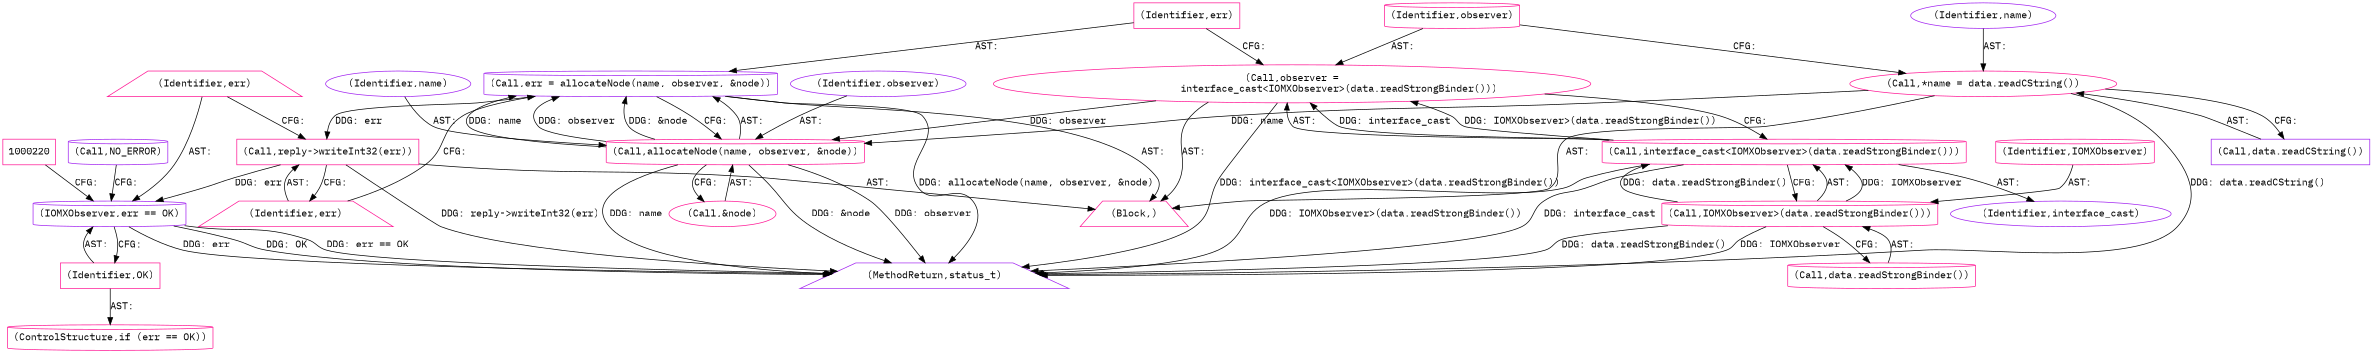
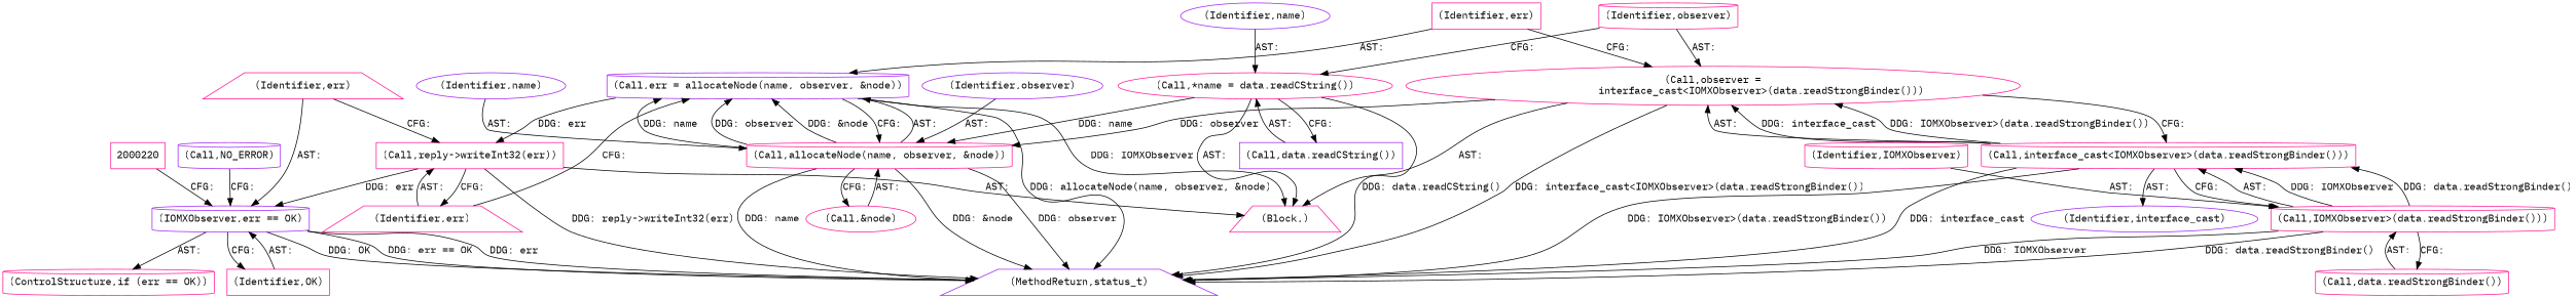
  digraph {
    fontname="IBM Plex Mono"
    node [color=deeppink fontname="IBM Plex Mono" shape=cylinder]
    edge [fontname="IBM Plex Mono"]
    n1 [color=purple label="(Call,err = allocateNode(name, observer, &node))"]
    n2 [label="(Call,allocateNode(name, observer, &node))"]
    n3 [label="(Call,reply->writeInt32(err))" shape=box]
    n4 [label="(Block,)" shape=trapezium]
    n5 [color=purple label="(MethodReturn,status_t)" shape=trapezium]
    n6 [label="(Call,&node)" shape=ellipse]
    n7 [color=purple label="(IOMXObserver,err == OK)"]
    n8 [label="(Identifier,err)" shape=trapezium]
    n9 [label="(Call,*name = data.readCString())" shape=ellipse]
    n10 [color=purple label="(Call,data.readCString())" shape=box]
    n11 [label="(Call,observer =\n                interface_cast<IOMXObserver>(data.readStrongBinder()))" shape=ellipse]
    n12 [label="(Call,interface_cast<IOMXObserver>(data.readStrongBinder()))"]
    n13 [label="(Call,IOMXObserver>(data.readStrongBinder()))"]
    n14 [color=purple label="(Identifier,interface_cast)" shape=ellipse]
    n15 [label="(Call,data.readStrongBinder())"]
    n16 [label="(Identifier,OK)" shape=box]
    n17 [label="(ControlStructure,if (err == OK))"]
    n18 [color=purple label="(Identifier,name)" shape=ellipse]
    n19 [label="(Identifier,IOMXObserver)"]
    n20 [label="(Identifier,err)" shape=box]
    n21 [color=purple label="(Identifier,observer)" shape=ellipse]
    n22 [color=purple label="(Call,NO_ERROR)"]
    n23 [color=purple label="(Identifier,name)" shape=ellipse]
    n24 [label="(Identifier,observer)"]
    n25 [label="(Identifier,err)" shape=trapezium]
-   1000220 [shape=box]
+   1000220 [shape=box label=2000220]
    n1 -> n2 [label="CFG: "]
    n1 -> n3 [label="DDG: err"]
-   n1 -> n4 [label="AST: "]
+   n1 -> n4 [label="DDG: IOMXObserver"]
    n1 -> n5 [label="DDG: allocateNode(name, observer, &node)"]
    n2 -> n1 [label="AST: "]
    n2 -> n1 [label="DDG: name"]
    n2 -> n1 [label="DDG: observer"]
    n2 -> n1 [label="DDG: &node"]
    n2 -> n5 [label="DDG: &node"]
    n2 -> n5 [label="DDG: observer"]
    n2 -> n5 [label="DDG: name"]
    n2 -> n6 [label="CFG: "]
    n3 -> n4 [label="AST: "]
    n3 -> n5 [label="DDG: reply->writeInt32(err)"]
    n3 -> n7 [label="DDG: err"]
    n3 -> n8 [label="CFG: "]
    n6 -> n2 [label="AST: "]
    n7 -> n5 [label="DDG: OK"]
    n7 -> n5 [label="DDG: err == OK"]
    n7 -> n5 [label="DDG: err"]
    n7 -> n16 [label="CFG: "]
-   n16 -> n17 [label="AST: "]
+   n7 -> n17 [label="AST: "]
    n8 -> n1 [label="CFG: "]
    n8 -> n3 [label="AST: "]
    n9 -> n2 [label="DDG: name"]
    n9 -> n4 [label="AST: "]
    n9 -> n5 [label="DDG: data.readCString()"]
    n9 -> n10 [label="CFG: "]
    n10 -> n9 [label="AST: "]
    n11 -> n2 [label="DDG: observer"]
    n11 -> n4 [label="AST: "]
    n11 -> n5 [label="DDG: interface_cast<IOMXObserver>(data.readStrongBinder())"]
    n11 -> n12 [label="CFG: "]
    n12 -> n5 [label="DDG: IOMXObserver>(data.readStrongBinder())"]
    n12 -> n5 [label="DDG: interface_cast"]
    n12 -> n11 [label="AST: "]
    n12 -> n11 [label="DDG: interface_cast"]
    n12 -> n11 [label="DDG: IOMXObserver>(data.readStrongBinder())"]
    n12 -> n13 [label="CFG: "]
    n12 -> n14 [label="AST: "]
    n13 -> n5 [label="DDG: data.readStrongBinder()"]
    n13 -> n5 [label="DDG: IOMXObserver"]
    n13 -> n12 [label="AST: "]
    n13 -> n12 [label="DDG: IOMXObserver"]
    n13 -> n12 [label="DDG: data.readStrongBinder()"]
    n13 -> n15 [label="CFG: "]
    n15 -> n13 [label="AST: "]
    n16 -> n7 [label="AST: "]
    n18 -> n9 [label="AST: "]
    n19 -> n13 [label="AST: "]
    n20 -> n1 [label="AST: "]
    n20 -> n11 [label="CFG: "]
    n21 -> n2 [label="AST: "]
    n22 -> n7 [label="CFG: "]
    n23 -> n2 [label="AST: "]
    n24 -> n9 [label="CFG: "]
    n24 -> n11 [label="AST: "]
    n25 -> n3 [label="CFG: "]
    n25 -> n7 [label="AST: "]
    1000220 -> n7 [label="CFG: "]
  }
